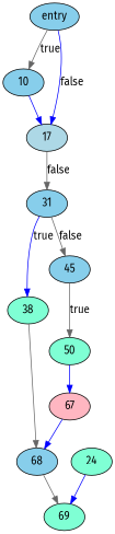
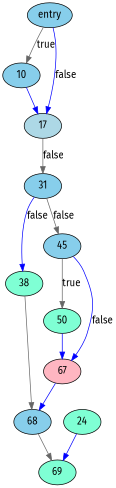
  digraph {
    fontname="Fira Sans"
    node [fillcolor=skyblue fontname="Fira Sans" style=filled]
    edge [color=blue fontname="Fira Sans"]
    n1 [label=entry]
    10
    17 [fillcolor=lightblue]
    31
    24 [fillcolor=aquamarine]
    69 [fillcolor=aquamarine]
    38 [fillcolor=aquamarine]
    n8 [label=45]
    68
    50 [fillcolor=aquamarine]
    67 [fillcolor=lightpink]
    n1 -> 10 [color=gray40 label=true]
    n1 -> 17 [label=false]
    10 -> 17
    17 -> 31 [color=gray40 label=false]
-   31 -> 38 [label=true]
+   31 -> 38 [label=false]
    31 -> n8 [color=gray40 label=false]
    24 -> 69
    38 -> 68 [color=gray40]
    n8 -> 50 [color=gray40 label=true]
+   n8 -> 67 [label=false]
    68 -> 69 [color=gray40]
    50 -> 67
    67 -> 68
  }
